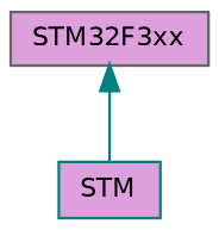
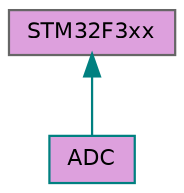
  digraph {
    rankdir=TB
    node [fillcolor=plum fontname=Helvetica fontsize=10 shape=record style=filled]
    n1 [color=gray40 height=0.2 label=STM32F3xx width=0.4]
-   n2 [color=teal fontcolor=black height=0.2 label=STM width=0.4]
+   n2 [color=teal fontcolor=black height=0.2 label=ADC width=0.4]
    n1 -> n2 [dir=back fontname=Helvetica fontsize=10 labelfontname=Helvetica labelfontsize=10 shape=plaintext style=solid color=teal]
  }
